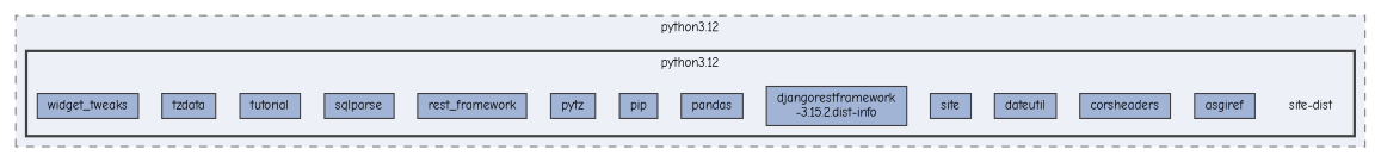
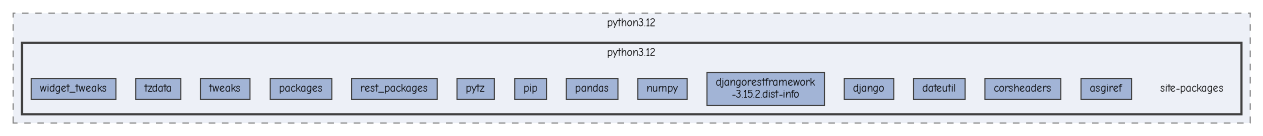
  digraph {
    compound=true
    fontname="Comic Neue"
    node [fontname="Comic Neue" fontsize=10 shape=box color=grey25 fillcolor="#a2b4d6" style=filled]
-   n1 [height=0.2 label="site-dist" shape=plaintext width=0.4 color="" fillcolor="" style=""]
+   n1 [height=0.2 label="site-packages" shape=plaintext width=0.4 color="" fillcolor="" style=""]
    n2 [height=0.2 label=asgiref width=0.4]
    n3 [height=0.2 label=corsheaders width=0.4]
    n4 [height=0.2 label=dateutil width=0.4]
-   n5 [height=0.2 label=site width=0.4]
+   n5 [height=0.2 label=django width=0.4]
    n6 [height=0.2 label="djangorestframework\l-3.15.2.dist-info" width=0.4]
+   n7 [height=0.2 label=numpy width=0.4]
    n8 [height=0.2 label=pandas width=0.4]
    n9 [height=0.2 label=pip width=0.4]
    n10 [height=0.2 label=pytz width=0.4]
-   n11 [height=0.2 label=rest_framework width=0.4]
-   n12 [height=0.2 label=sqlparse width=0.4]
-   n13 [height=0.2 label=tutorial width=0.4]
+   n11 [height=0.2 label=rest_packages width=0.4]
+   n12 [height=0.2 label=packages width=0.4]
+   n13 [height=0.2 label=tweaks width=0.4]
    n14 [height=0.2 label=tzdata width=0.4]
    n15 [height=0.2 label=widget_tweaks width=0.4]
    subgraph cluster_1 {
      bgcolor="#edf0f7"
      fontsize=10
      label="python3.12"
      pencolor=grey50
      style="filled,dashed"
      subgraph cluster_2 {
        bgcolor="#edf0f7"
        fontsize=10
        pencolor=grey25
        style="filled,bold"
        n1
        n2
        n3
        n4
        n5
        n6
+       n7
        n8
        n9
        n10
        n11
        n12
        n13
        n14
        n15
      }
    }
  }
